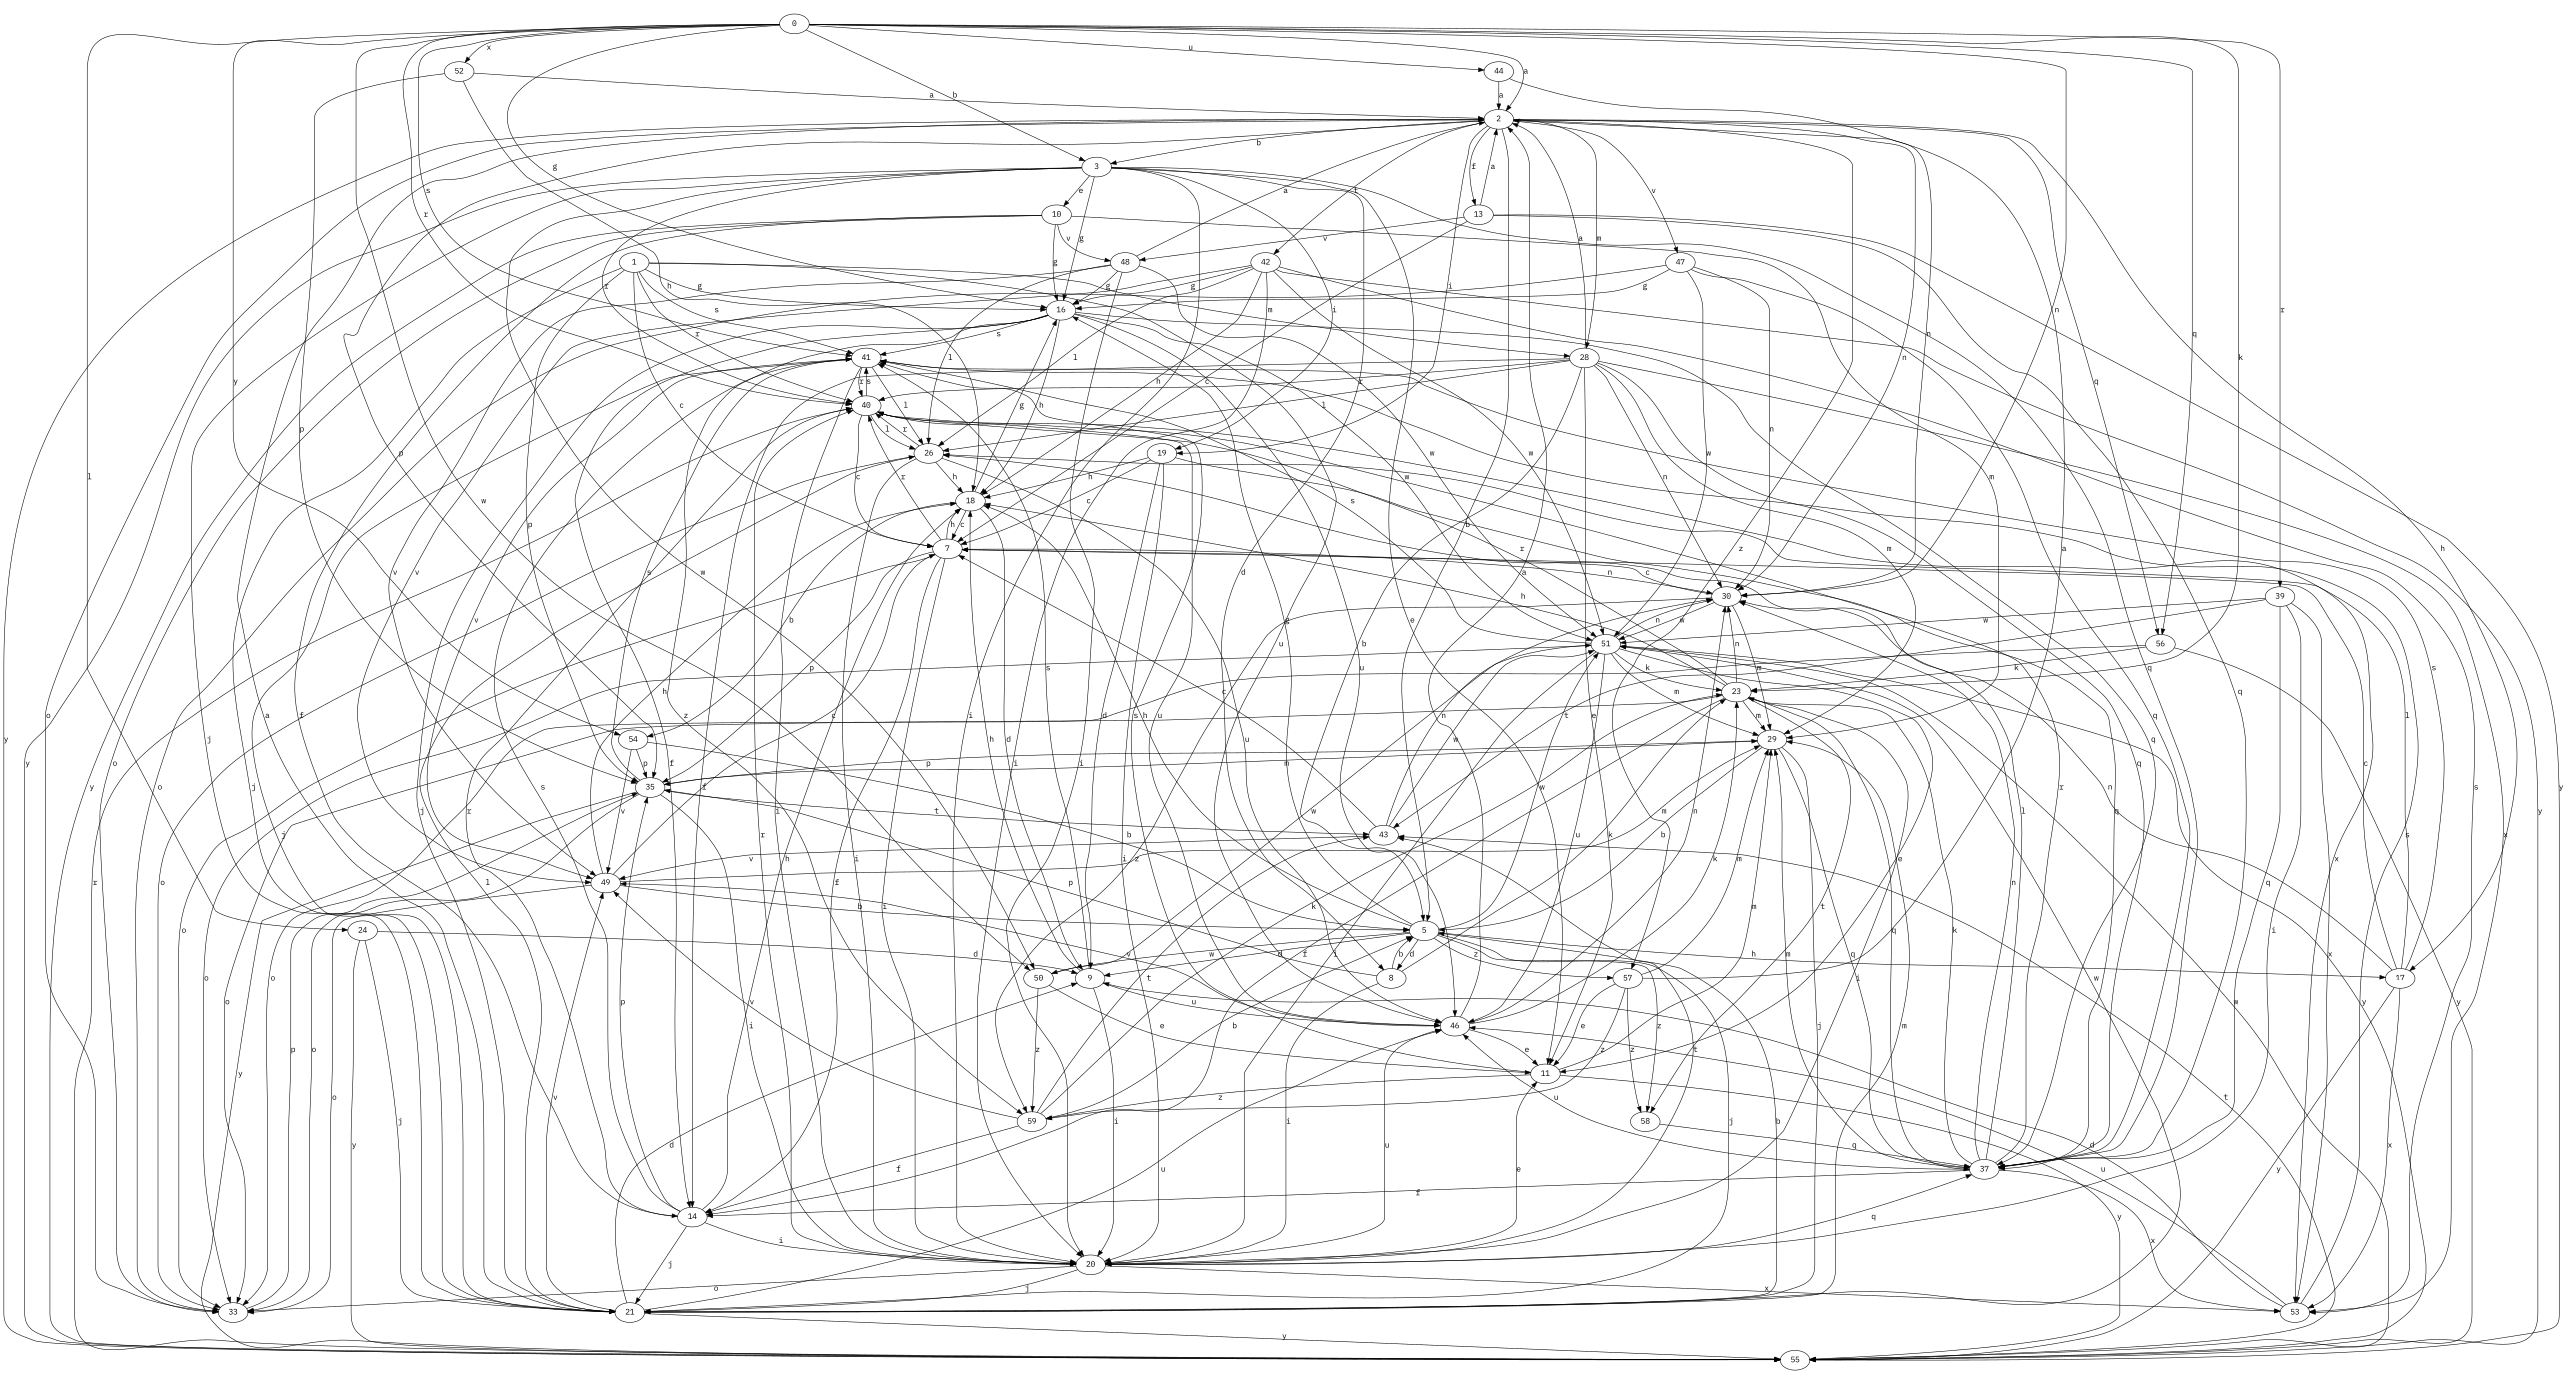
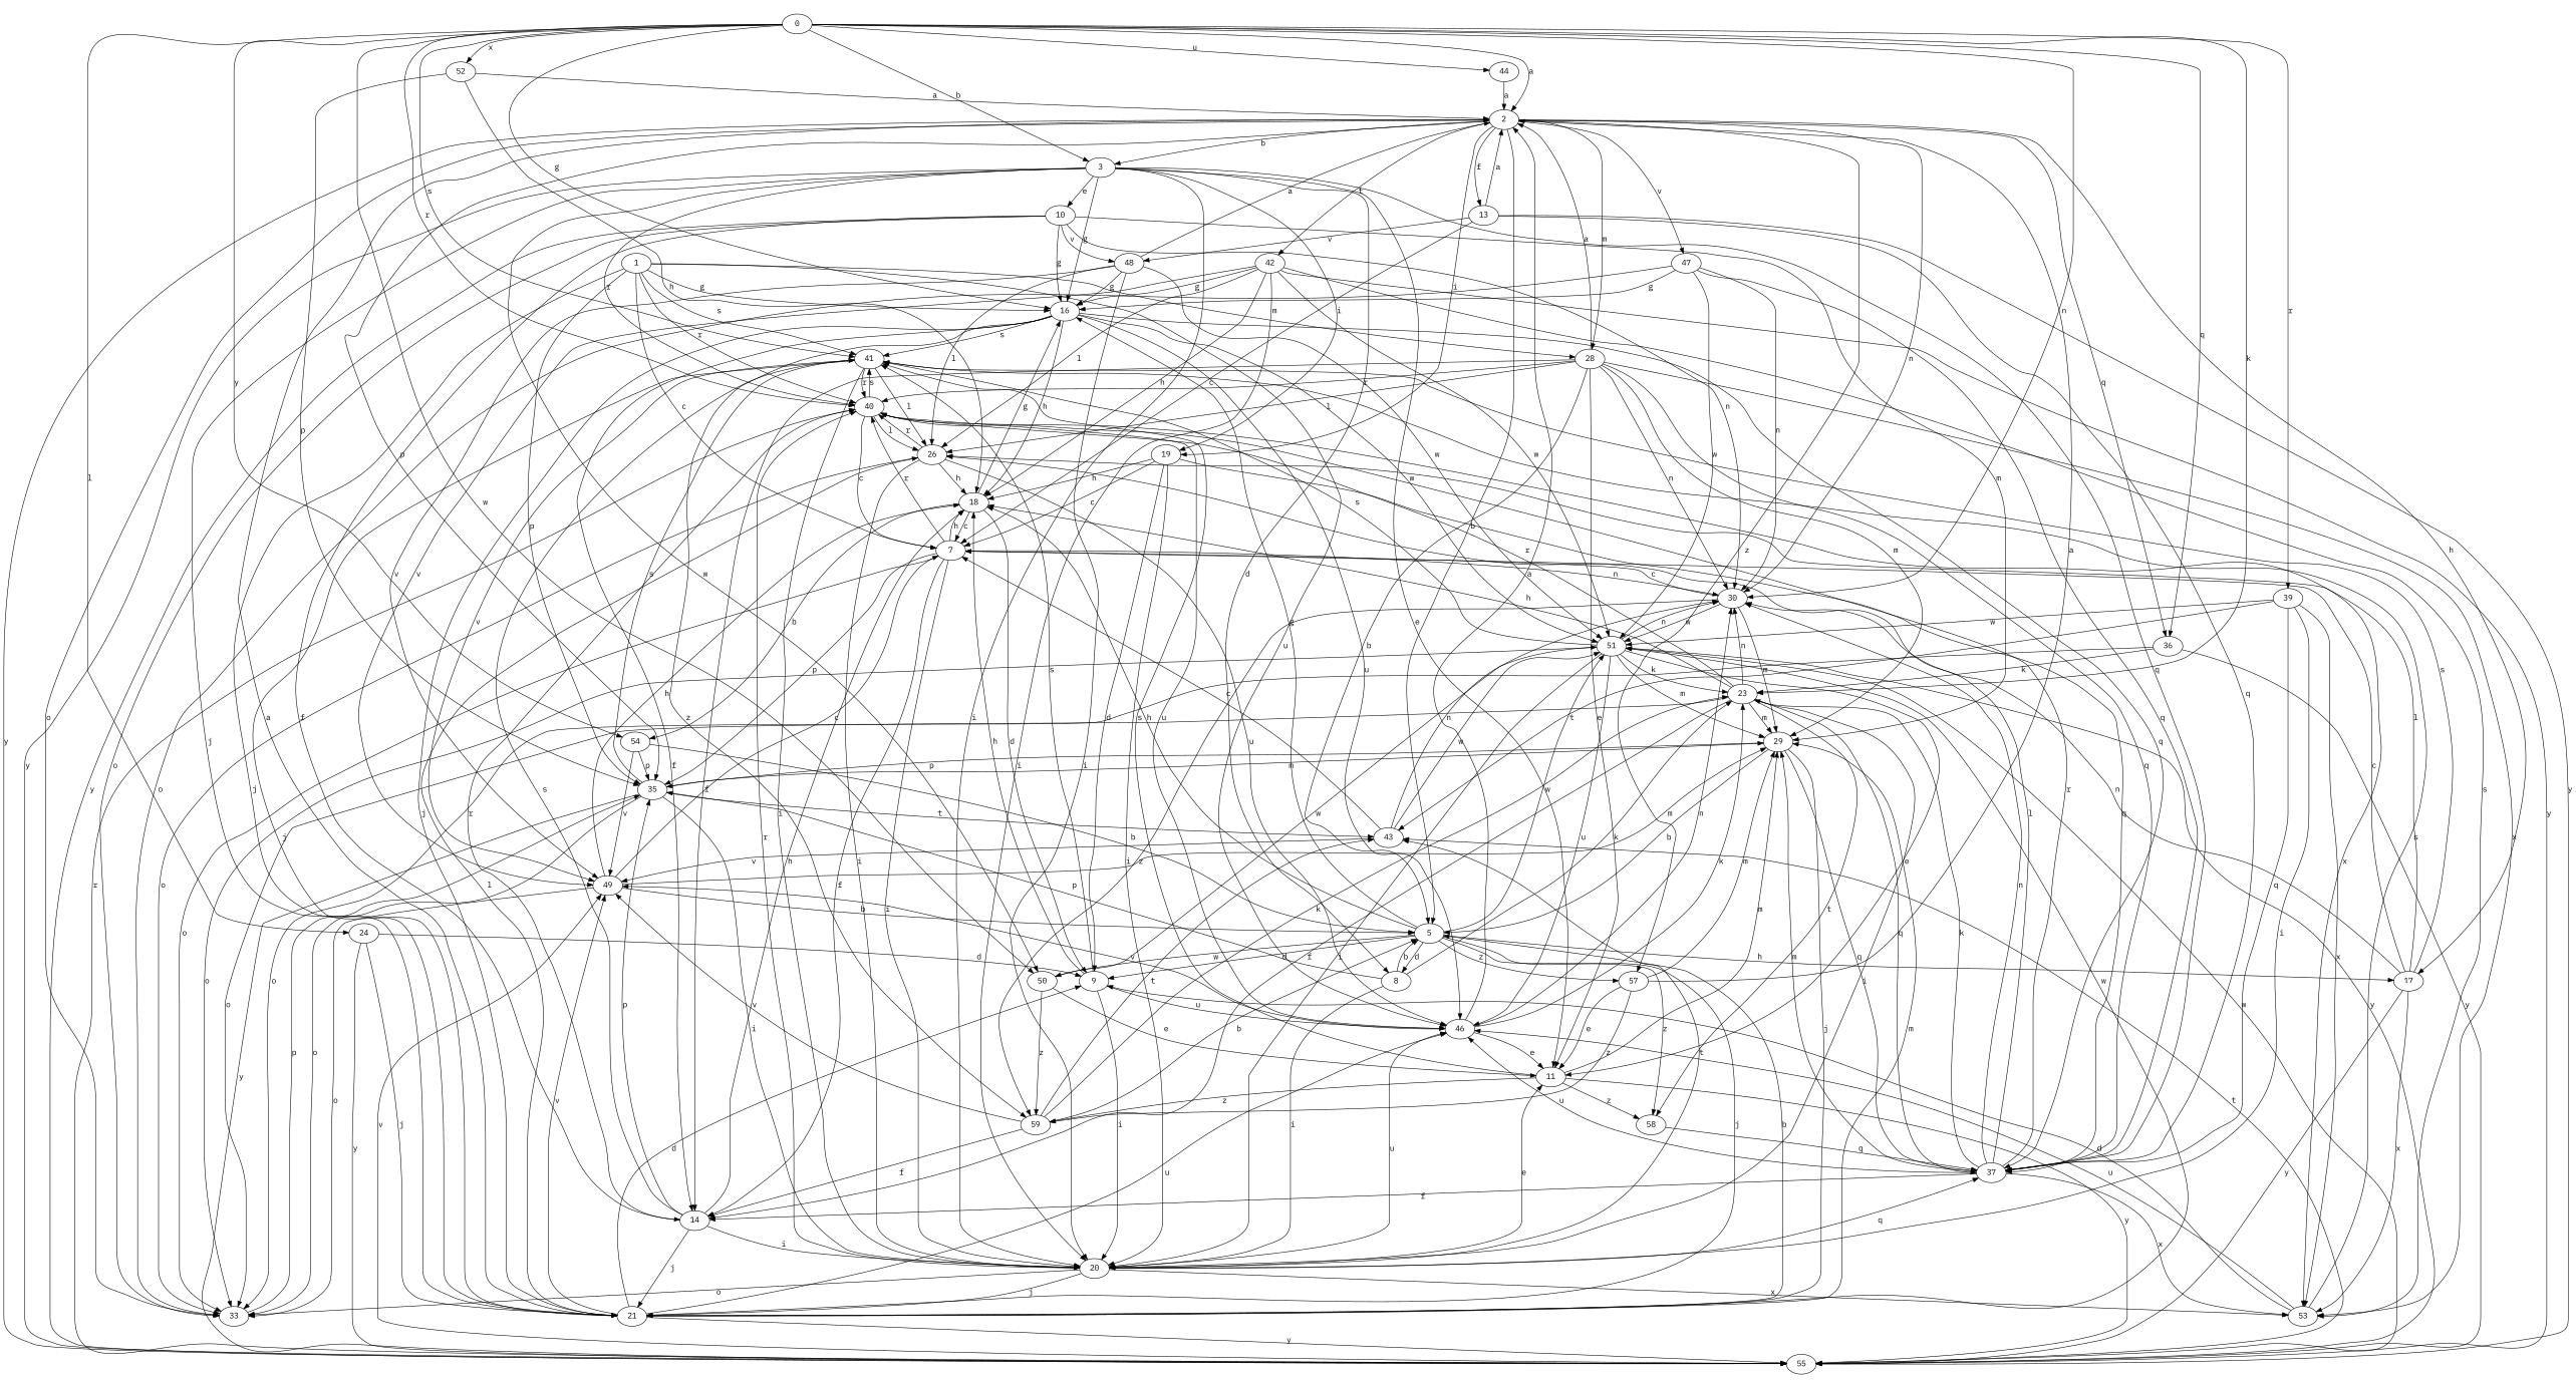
  strict digraph {
    fontname="IBM Plex Mono"
    node [fontname="IBM Plex Mono"]
    edge [fontname="IBM Plex Mono"]
    0
    2
    3
    16
    23
    24
    30
-   36 [label=56]
+   36
    39
    40
    41
    44
    50
    52
    54
    28
    35
    5
    13
    17
    19
    33
    42
    47
    55
    57
    21
    8
    10
    11
    20
    37
    46
    18
    51
    14
    59
    58
    29
    9
    7
    53
    43
    26
    49
    1
    48
    0 -> 2 [label=a]
    0 -> 3 [label=b]
    0 -> 16 [label=g]
    0 -> 23 [label=k]
    0 -> 24 [label=l]
    0 -> 30 [label=n]
    0 -> 36 [label=q]
    0 -> 39 [label=r]
    0 -> 40 [label=r]
    0 -> 41 [label=s]
    0 -> 44 [label=u]
    0 -> 50 [label=w]
    0 -> 52 [label=x]
    0 -> 54 [label=y]
    2 -> 3 [label=b]
    2 -> 30 [label=n]
    2 -> 36 [label=q]
    2 -> 28 [label=m]
    2 -> 35 [label=p]
    2 -> 5 [label=b]
    2 -> 13 [label=f]
    2 -> 17 [label=h]
    2 -> 19 [label=i]
    2 -> 33 [label=o]
    2 -> 42 [label=t]
    2 -> 47 [label=v]
    2 -> 55 [label=y]
    2 -> 57 [label=z]
    3 -> 16 [label=g]
    3 -> 40 [label=r]
    3 -> 50 [label=w]
    3 -> 19 [label=i]
    3 -> 55 [label=y]
    3 -> 21 [label=j]
    3 -> 8 [label=d]
    3 -> 10 [label=e]
    3 -> 11 [label=e]
    3 -> 20 [label=i]
    3 -> 37 [label=q]
    16 -> 41 [label=s]
    16 -> 21 [label=j]
    16 -> 37 [label=q]
    16 -> 46 [label=u]
    16 -> 18 [label=h]
    16 -> 51 [label=w]
    16 -> 14 [label=f]
    16 -> 59 [label=z]
    23 -> 30 [label=n]
    23 -> 40 [label=r]
    23 -> 33 [label=o]
    23 -> 20 [label=i]
    23 -> 37 [label=q]
    23 -> 18 [label=h]
    23 -> 14 [label=f]
    23 -> 58 [label=t]
    23 -> 29 [label=m]
    24 -> 55 [label=y]
    24 -> 21 [label=j]
    24 -> 9 [label=d]
    30 -> 51 [label=w]
    30 -> 59 [label=z]
    30 -> 29 [label=m]
    30 -> 7 [label=c]
    36 -> 23 [label=k]
    36 -> 33 [label=o]
    36 -> 55 [label=y]
    39 -> 20 [label=i]
    39 -> 37 [label=q]
    39 -> 51 [label=w]
    39 -> 53 [label=x]
    39 -> 43 [label=t]
    40 -> 41 [label=s]
    40 -> 46 [label=u]
    40 -> 7 [label=c]
    40 -> 53 [label=x]
    40 -> 26 [label=l]
    41 -> 40 [label=r]
    41 -> 21 [label=j]
    41 -> 20 [label=i]
    41 -> 26 [label=l]
    41 -> 49 [label=v]
    44 -> 2 [label=a]
-   44 -> 30 [label=n]
+   10 -> 30 [label=n]
    50 -> 11 [label=e]
    50 -> 51 [label=w]
    50 -> 59 [label=z]
    52 -> 2 [label=a]
    52 -> 35 [label=p]
    52 -> 18 [label=h]
    54 -> 35 [label=p]
    54 -> 5 [label=b]
    54 -> 49 [label=v]
    28 -> 2 [label=a]
    28 -> 30 [label=n]
    28 -> 40 [label=r]
    28 -> 5 [label=b]
    28 -> 11 [label=e]
    28 -> 37 [label=q]
    28 -> 14 [label=f]
    28 -> 29 [label=m]
    28 -> 53 [label=x]
    28 -> 26 [label=l]
    35 -> 41 [label=s]
    35 -> 33 [label=o]
    35 -> 55 [label=y]
    35 -> 20 [label=i]
    35 -> 29 [label=m]
    35 -> 43 [label=t]
    5 -> 16 [label=g]
    5 -> 50 [label=w]
    5 -> 17 [label=h]
    5 -> 57 [label=z]
    5 -> 21 [label=j]
    5 -> 8 [label=d]
    5 -> 18 [label=h]
    5 -> 51 [label=w]
    5 -> 58 [label=z]
    5 -> 9 [label=d]
    13 -> 2 [label=a]
    13 -> 55 [label=y]
    13 -> 37 [label=q]
    13 -> 7 [label=c]
    13 -> 48 [label=v]
    17 -> 30 [label=n]
    17 -> 41 [label=s]
    17 -> 55 [label=y]
    17 -> 7 [label=c]
    17 -> 53 [label=x]
    17 -> 26 [label=l]
    19 -> 20 [label=i]
    19 -> 37 [label=q]
    19 -> 18 [label=h]
    19 -> 9 [label=d]
    19 -> 7 [label=c]
    33 -> 35 [label=p]
    42 -> 16 [label=g]
    42 -> 55 [label=y]
    42 -> 20 [label=i]
    42 -> 18 [label=h]
    42 -> 51 [label=w]
    42 -> 53 [label=s]
    42 -> 26 [label=l]
    42 -> 49 [label=v]
    47 -> 16 [label=g]
    47 -> 30 [label=n]
    47 -> 33 [label=o]
    47 -> 37 [label=q]
    47 -> 51 [label=w]
    55 -> 40 [label=r]
    55 -> 51 [label=w]
    55 -> 43 [label=t]
+   55 -> 49 [label=v]
    57 -> 2 [label=a]
    57 -> 11 [label=e]
    57 -> 59 [label=z]
    57 -> 29 [label=m]
    21 -> 2 [label=a]
    21 -> 5 [label=b]
    21 -> 55 [label=y]
    21 -> 46 [label=u]
    21 -> 51 [label=w]
    21 -> 29 [label=m]
    21 -> 9 [label=d]
    21 -> 26 [label=l]
    21 -> 49 [label=v]
    8 -> 23 [label=k]
    8 -> 35 [label=p]
    8 -> 5 [label=b]
    8 -> 20 [label=i]
    10 -> 16 [label=g]
    10 -> 33 [label=o]
    10 -> 55 [label=y]
    10 -> 14 [label=f]
    10 -> 29 [label=m]
    10 -> 48 [label=v]
    11 -> 41 [label=s]
    11 -> 55 [label=y]
    11 -> 59 [label=z]
-   57 -> 58 [label=z]
+   11 -> 58 [label=z]
    11 -> 29 [label=m]
    20 -> 40 [label=r]
    20 -> 33 [label=o]
    20 -> 21 [label=j]
    20 -> 11 [label=e]
    20 -> 37 [label=q]
    20 -> 46 [label=u]
    20 -> 53 [label=x]
    20 -> 43 [label=t]
    37 -> 23 [label=k]
    37 -> 30 [label=n]
    37 -> 40 [label=r]
    37 -> 46 [label=u]
    37 -> 14 [label=f]
    37 -> 29 [label=m]
    37 -> 53 [label=x]
    37 -> 26 [label=l]
    46 -> 2 [label=a]
    46 -> 23 [label=k]
    46 -> 30 [label=n]
    46 -> 11 [label=e]
    46 -> 49 [label=v]
    18 -> 16 [label=g]
    18 -> 54 [label=b]
    18 -> 9 [label=d]
    18 -> 7 [label=c]
    51 -> 23 [label=k]
    51 -> 30 [label=n]
    51 -> 41 [label=s]
    51 -> 33 [label=o]
    51 -> 55 [label=y]
    51 -> 11 [label=e]
    51 -> 20 [label=i]
    51 -> 46 [label=u]
    51 -> 29 [label=m]
    14 -> 40 [label=r]
    14 -> 41 [label=s]
    14 -> 35 [label=p]
    14 -> 21 [label=j]
    14 -> 20 [label=i]
    14 -> 18 [label=h]
    59 -> 23 [label=k]
    59 -> 5 [label=b]
    59 -> 14 [label=f]
    59 -> 43 [label=t]
    59 -> 49 [label=v]
    58 -> 37 [label=q]
    29 -> 35 [label=p]
    29 -> 5 [label=b]
    29 -> 21 [label=j]
    29 -> 37 [label=q]
    9 -> 41 [label=s]
    9 -> 20 [label=i]
    9 -> 46 [label=u]
    9 -> 18 [label=h]
    7 -> 30 [label=n]
    7 -> 40 [label=r]
    7 -> 35 [label=p]
    7 -> 33 [label=o]
    7 -> 20 [label=i]
    7 -> 18 [label=h]
    7 -> 14 [label=f]
    53 -> 41 [label=s]
    53 -> 46 [label=u]
    53 -> 9 [label=d]
    43 -> 30 [label=n]
    43 -> 51 [label=w]
    43 -> 7 [label=c]
    43 -> 49 [label=v]
    26 -> 40 [label=r]
    26 -> 33 [label=o]
    26 -> 20 [label=i]
    26 -> 46 [label=u]
    26 -> 18 [label=h]
    49 -> 5 [label=b]
    49 -> 33 [label=o]
    49 -> 18 [label=h]
    49 -> 29 [label=m]
    49 -> 7 [label=c]
    1 -> 16 [label=g]
    1 -> 40 [label=r]
    1 -> 41 [label=s]
    1 -> 28 [label=m]
    1 -> 35 [label=p]
    1 -> 21 [label=j]
    1 -> 46 [label=u]
    1 -> 7 [label=c]
    48 -> 2 [label=a]
    48 -> 16 [label=g]
    48 -> 20 [label=i]
    48 -> 51 [label=w]
    48 -> 26 [label=l]
    48 -> 49 [label=v]
  }
